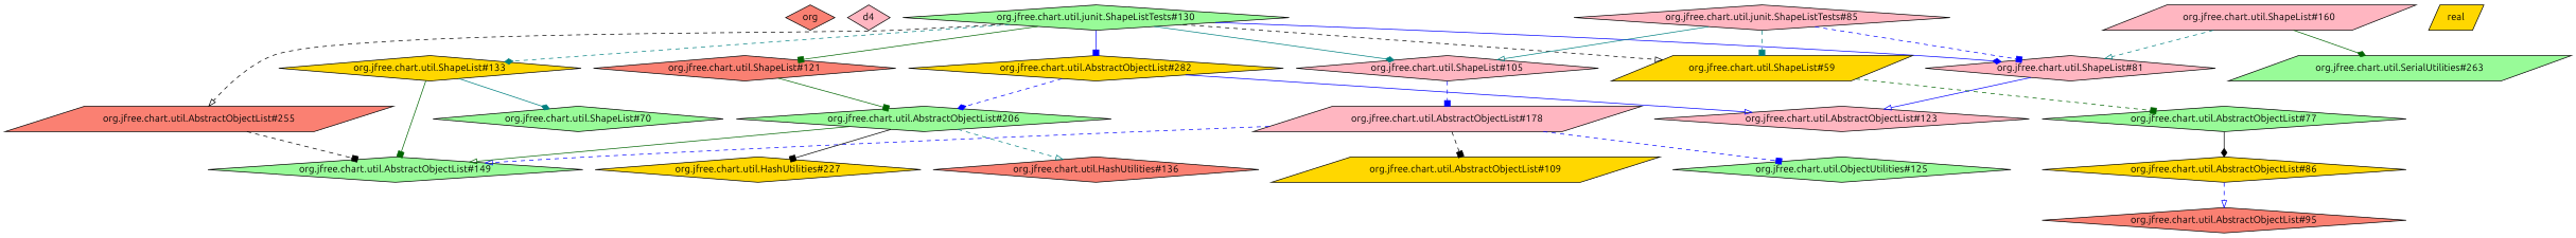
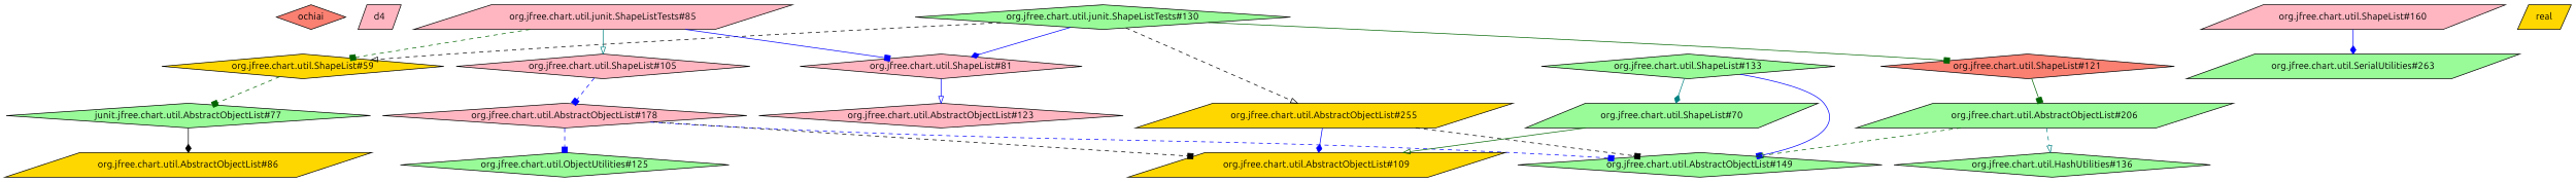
  digraph {
    fontname=Ubuntu
    node [fillcolor=palegreen fontname=Ubuntu shape=diamond style=filled]
    edge [arrowhead=box color=blue fontname=Ubuntu style=solid]
-   ochiai [fillcolor=salmon style="striped,filled" label=org]
-   d4 [fillcolor=lightpink style="striped,filled"]
+   ochiai [fillcolor=salmon style="striped,filled"]
+   d4 [fillcolor=lightpink shape=parallelogram style="striped,filled"]
    "org.jfree.chart.util.ShapeList#105" [fillcolor=lightpink style="striped,filled"]
-   "org.jfree.chart.util.AbstractObjectList#178" [fillcolor=lightpink shape=parallelogram]
+   "org.jfree.chart.util.AbstractObjectList#178" [fillcolor=lightpink]
    "org.jfree.chart.util.AbstractObjectList#149"
    "org.jfree.chart.util.AbstractObjectList#109" [fillcolor=gold shape=parallelogram]
    "org.jfree.chart.util.ObjectUtilities#125"
    "org.jfree.chart.util.junit.ShapeListTests#130" [style="striped,filled"]
    "org.jfree.chart.util.ShapeList#121" [fillcolor=salmon style="striped,filled"]
-   "org.jfree.chart.util.ShapeList#133" [fillcolor=gold]
+   "org.jfree.chart.util.ShapeList#133"
    "org.jfree.chart.util.ShapeList#81" [fillcolor=lightpink]
-   "org.jfree.chart.util.AbstractObjectList#255" [fillcolor=salmon shape=parallelogram]
-   "org.jfree.chart.util.ShapeList#59" [fillcolor=gold shape=parallelogram]
-   "org.jfree.chart.util.AbstractObjectList#282" [fillcolor=gold]
-   "org.jfree.chart.util.AbstractObjectList#206"
+   "org.jfree.chart.util.AbstractObjectList#255" [fillcolor=gold shape=parallelogram]
+   "org.jfree.chart.util.ShapeList#59" [fillcolor=gold]
+   "org.jfree.chart.util.AbstractObjectList#206" [shape=parallelogram]
    "org.jfree.chart.util.ShapeList#160" [fillcolor=lightpink shape=parallelogram]
    "org.jfree.chart.util.SerialUtilities#263" [shape=parallelogram]
-   "org.jfree.chart.util.ShapeList#70"
+   "org.jfree.chart.util.ShapeList#70" [shape=parallelogram]
    "org.jfree.chart.util.AbstractObjectList#123" [fillcolor=lightpink]
-   "org.jfree.chart.util.AbstractObjectList#77"
-   "org.jfree.chart.util.junit.ShapeListTests#85" [fillcolor=lightpink style="striped,filled"]
+   "org.jfree.chart.util.AbstractObjectList#77" [label="junit.jfree.chart.util.AbstractObjectList#77"]
+   "org.jfree.chart.util.junit.ShapeListTests#85" [fillcolor=lightpink shape=parallelogram style="striped,filled"]
    real [fillcolor=gold shape=parallelogram style="striped,filled"]
-   "org.jfree.chart.util.HashUtilities#227" [fillcolor=gold]
-   "org.jfree.chart.util.HashUtilities#136" [fillcolor=salmon]
-   "org.jfree.chart.util.AbstractObjectList#86" [fillcolor=gold]
-   "org.jfree.chart.util.AbstractObjectList#95" [fillcolor=salmon]
+   "org.jfree.chart.util.HashUtilities#136"
+   "org.jfree.chart.util.AbstractObjectList#86" [fillcolor=gold shape=parallelogram]
    "org.jfree.chart.util.ShapeList#105" -> "org.jfree.chart.util.AbstractObjectList#178" [style=dashed]
-   "org.jfree.chart.util.AbstractObjectList#178" -> "org.jfree.chart.util.AbstractObjectList#149" [arrowhead=onormal style=dashed]
+   "org.jfree.chart.util.AbstractObjectList#178" -> "org.jfree.chart.util.AbstractObjectList#149" [style=dashed]
    "org.jfree.chart.util.AbstractObjectList#178" -> "org.jfree.chart.util.AbstractObjectList#109" [color=black style=dashed]
    "org.jfree.chart.util.AbstractObjectList#178" -> "org.jfree.chart.util.ObjectUtilities#125" [style=dashed]
-   "org.jfree.chart.util.junit.ShapeListTests#130" -> "org.jfree.chart.util.ShapeList#105" [arrowhead=diamond color=teal]
    "org.jfree.chart.util.junit.ShapeListTests#130" -> "org.jfree.chart.util.ShapeList#121" [color=darkgreen]
-   "org.jfree.chart.util.junit.ShapeListTests#130" -> "org.jfree.chart.util.ShapeList#133" [arrowhead=diamond color=teal style=dashed]
    "org.jfree.chart.util.junit.ShapeListTests#130" -> "org.jfree.chart.util.ShapeList#81" [arrowhead=diamond]
    "org.jfree.chart.util.junit.ShapeListTests#130" -> "org.jfree.chart.util.AbstractObjectList#255" [arrowhead=onormal color=black style=dashed]
    "org.jfree.chart.util.junit.ShapeListTests#130" -> "org.jfree.chart.util.ShapeList#59" [arrowhead=onormal color=black style=dashed]
-   "org.jfree.chart.util.junit.ShapeListTests#130" -> "org.jfree.chart.util.AbstractObjectList#282"
    "org.jfree.chart.util.ShapeList#121" -> "org.jfree.chart.util.AbstractObjectList#206" [color=darkgreen]
-   "org.jfree.chart.util.ShapeList#133" -> "org.jfree.chart.util.AbstractObjectList#149" [color=darkgreen]
+   "org.jfree.chart.util.ShapeList#133" -> "org.jfree.chart.util.AbstractObjectList#149"
    "org.jfree.chart.util.ShapeList#133" -> "org.jfree.chart.util.ShapeList#70" [arrowhead=diamond color=teal]
    "org.jfree.chart.util.ShapeList#81" -> "org.jfree.chart.util.AbstractObjectList#123" [arrowhead=onormal]
    "org.jfree.chart.util.AbstractObjectList#255" -> "org.jfree.chart.util.AbstractObjectList#149" [color=black style=dashed]
+   "org.jfree.chart.util.AbstractObjectList#255" -> "org.jfree.chart.util.AbstractObjectList#109" [arrowhead=diamond]
    "org.jfree.chart.util.ShapeList#59" -> "org.jfree.chart.util.AbstractObjectList#77" [color=darkgreen style=dashed]
-   "org.jfree.chart.util.AbstractObjectList#282" -> "org.jfree.chart.util.AbstractObjectList#206" [arrowhead=diamond style=dashed]
-   "org.jfree.chart.util.AbstractObjectList#282" -> "org.jfree.chart.util.AbstractObjectList#123" [arrowhead=onormal]
-   "org.jfree.chart.util.AbstractObjectList#206" -> "org.jfree.chart.util.AbstractObjectList#149" [arrowhead=onormal color=darkgreen]
-   "org.jfree.chart.util.AbstractObjectList#206" -> "org.jfree.chart.util.HashUtilities#227" [color=black]
+   "org.jfree.chart.util.AbstractObjectList#206" -> "org.jfree.chart.util.AbstractObjectList#149" [arrowhead=onormal color=darkgreen style=dashed]
    "org.jfree.chart.util.AbstractObjectList#206" -> "org.jfree.chart.util.HashUtilities#136" [arrowhead=onormal color=teal style=dashed]
-   "org.jfree.chart.util.ShapeList#160" -> "org.jfree.chart.util.ShapeList#81" [arrowhead=onormal color=teal style=dashed]
-   "org.jfree.chart.util.ShapeList#160" -> "org.jfree.chart.util.SerialUtilities#263" [arrowhead=diamond color=darkgreen]
+   "org.jfree.chart.util.ShapeList#160" -> "org.jfree.chart.util.SerialUtilities#263" [arrowhead=diamond]
+   "org.jfree.chart.util.ShapeList#70" -> "org.jfree.chart.util.AbstractObjectList#109" [arrowhead=onormal color=darkgreen]
    "org.jfree.chart.util.AbstractObjectList#77" -> "org.jfree.chart.util.AbstractObjectList#86" [arrowhead=diamond color=black]
    "org.jfree.chart.util.junit.ShapeListTests#85" -> "org.jfree.chart.util.ShapeList#105" [arrowhead=onormal color=teal]
-   "org.jfree.chart.util.junit.ShapeListTests#85" -> "org.jfree.chart.util.ShapeList#81" [style=dashed]
-   "org.jfree.chart.util.junit.ShapeListTests#85" -> "org.jfree.chart.util.ShapeList#59" [color=teal style=dashed]
-   "org.jfree.chart.util.AbstractObjectList#86" -> "org.jfree.chart.util.AbstractObjectList#95" [arrowhead=onormal style=dashed]
+   "org.jfree.chart.util.junit.ShapeListTests#85" -> "org.jfree.chart.util.ShapeList#81"
+   "org.jfree.chart.util.junit.ShapeListTests#85" -> "org.jfree.chart.util.ShapeList#59" [color=darkgreen style=dashed]
  }
